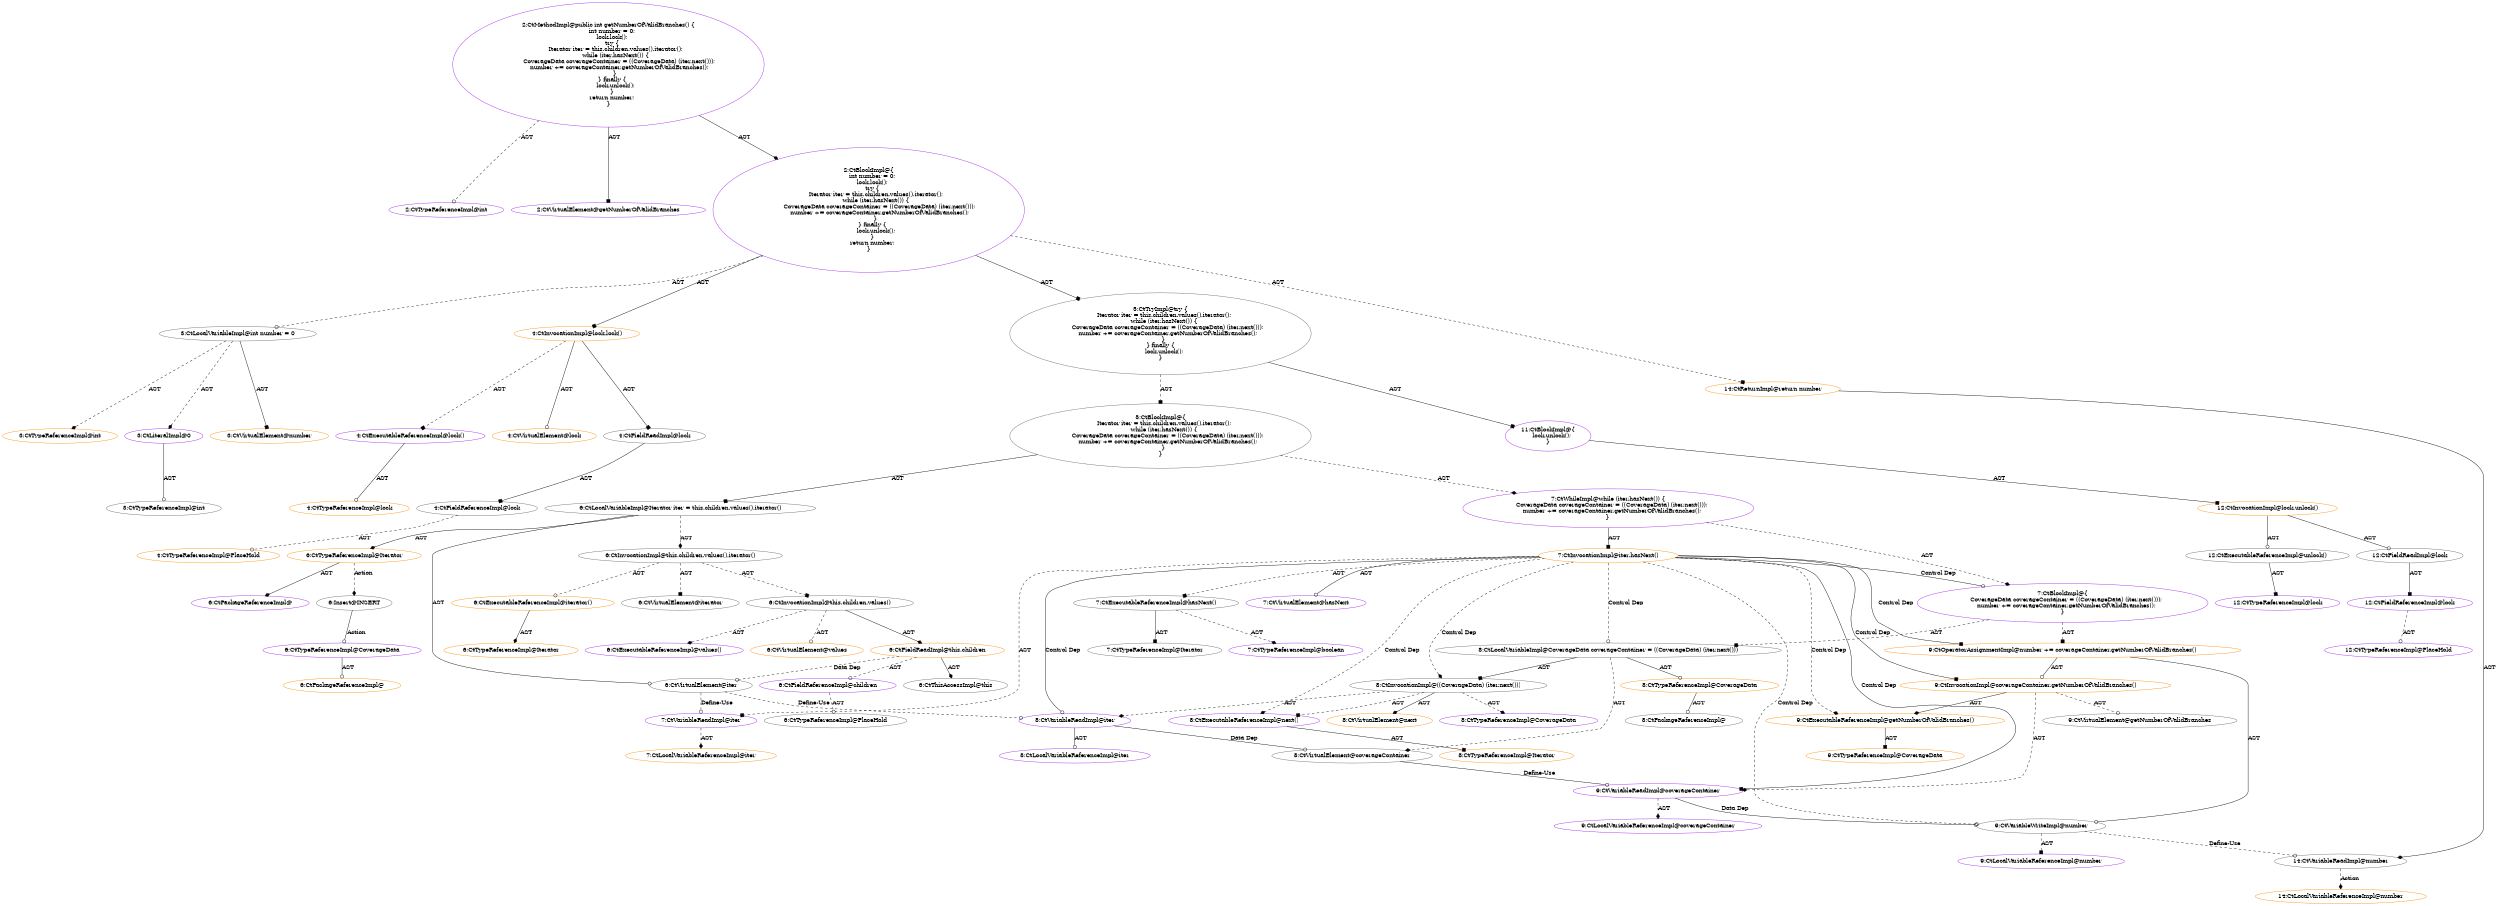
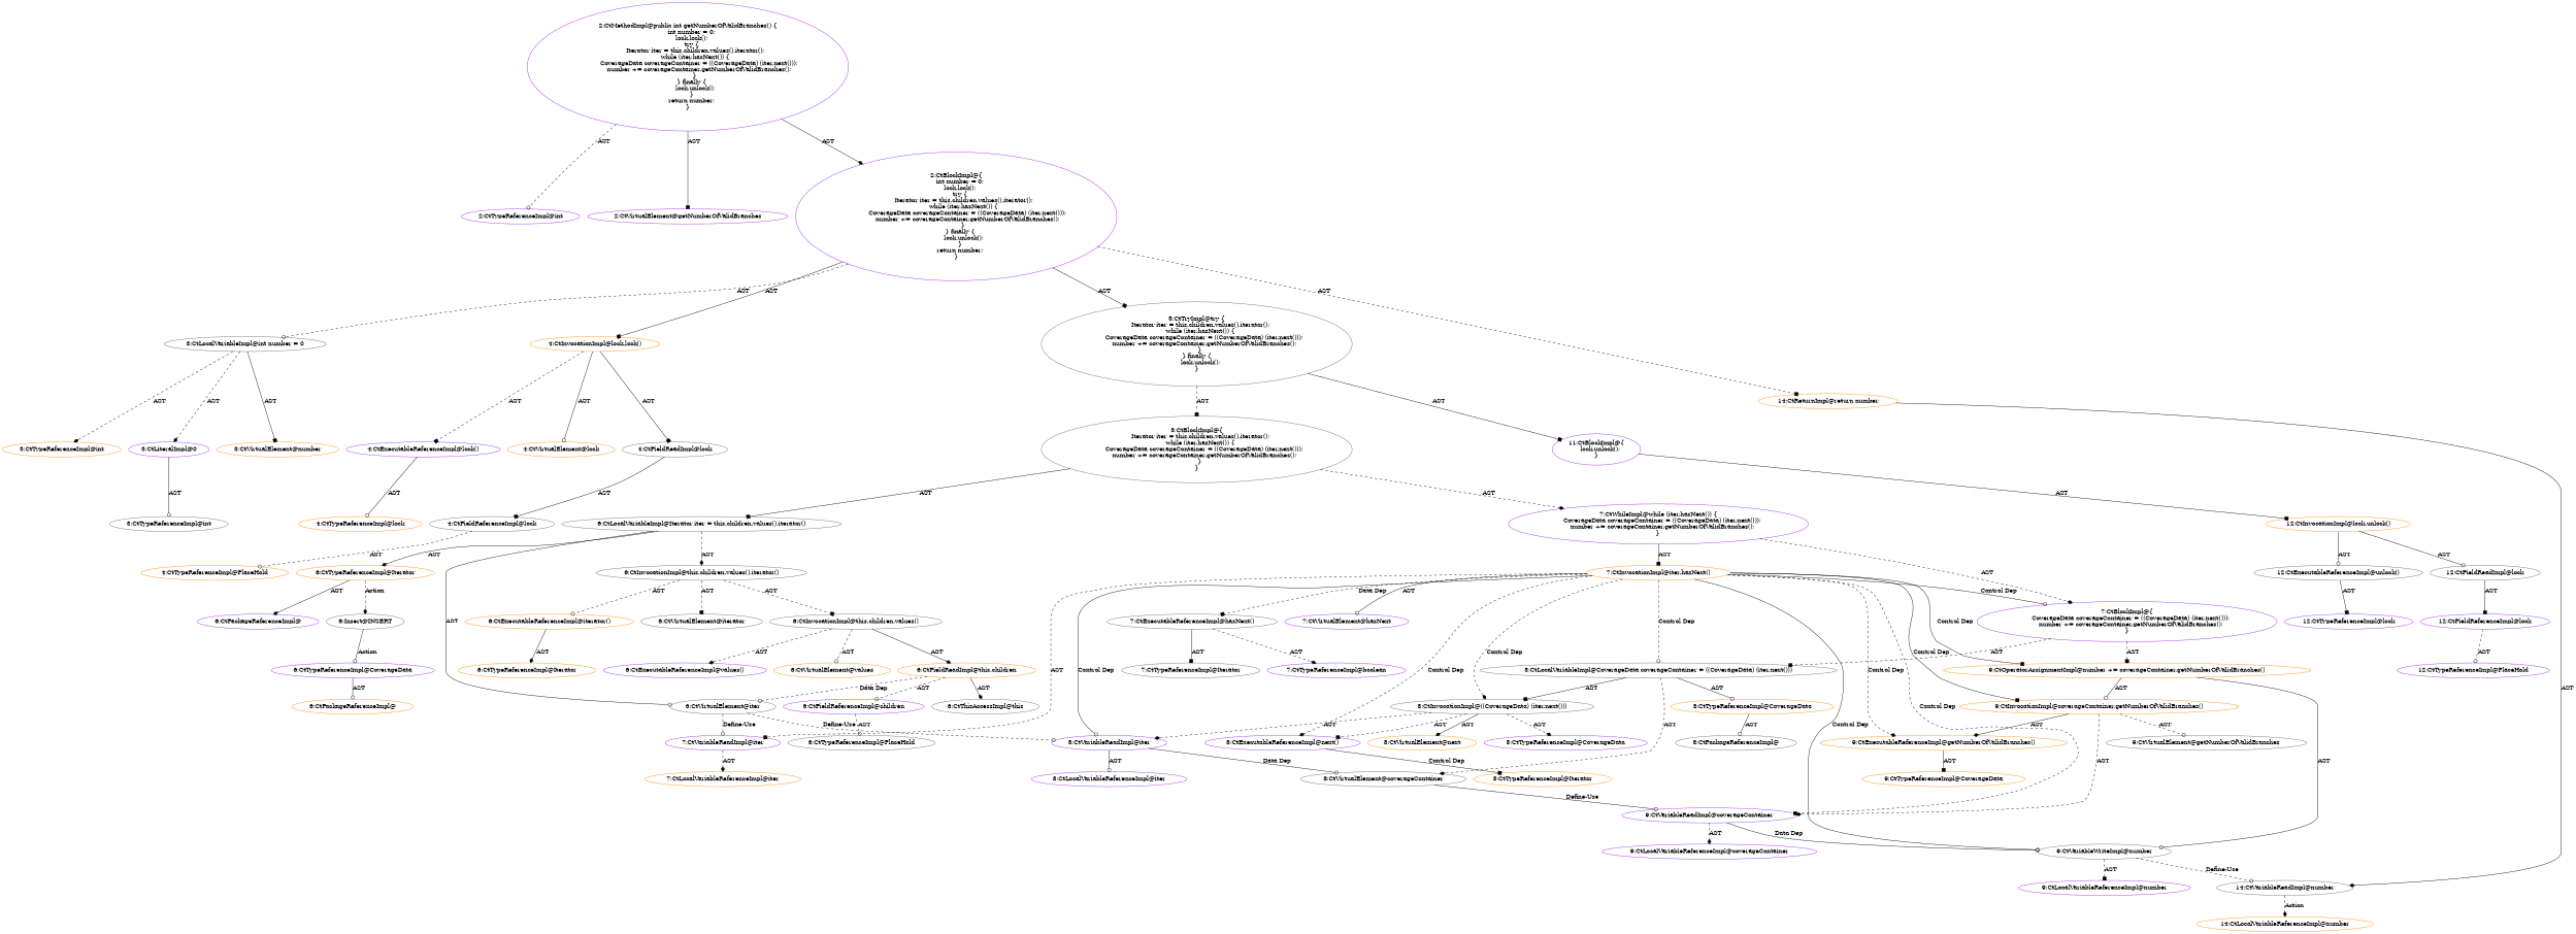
  digraph {
    node [color=purple shape=ellipse]
    edge [arrowhead=odot style=solid]
    n1 [label="2:CtTypeReferenceImpl@int"]
    n2 [label="2:CtVirtualElement@getNumberOfValidBranches"]
    n3 [color=darkorange label="3:CtTypeReferenceImpl@int"]
    n4 [label="3:CtLiteralImpl@0"]
    n5 [color=gray40 label="3:CtTypeReferenceImpl@int"]
    n6 [color=darkorange label="3:CtVirtualElement@number"]
    n7 [color=gray40 label="3:CtLocalVariableImpl@int number = 0"]
    n8 [label="4:CtExecutableReferenceImpl@lock()"]
    n9 [color=darkorange label="4:CtTypeReferenceImpl@lock"]
    n10 [color=darkorange label="4:CtVirtualElement@lock"]
    n11 [color=gray40 label="4:CtFieldReferenceImpl@lock"]
    n12 [color=darkorange label="4:CtTypeReferenceImpl@PlaceHold"]
    n13 [color=gray40 label="4:CtFieldReadImpl@lock"]
    n14 [color=darkorange label="4:CtInvocationImpl@lock.lock()"]
    n15 [color=darkorange label="6:CtTypeReferenceImpl@Iterator"]
    n16 [label="6:CtPackageReferenceImpl@"]
    n17 [color=gray40 label="6:Insert@INSERT"]
    n18 [label="6:CtTypeReferenceImpl@CoverageData"]
    n19 [color=darkorange label="6:CtExecutableReferenceImpl@iterator()"]
    n20 [color=darkorange label="6:CtTypeReferenceImpl@Iterator"]
    n21 [color=gray40 label="6:CtVirtualElement@iterator"]
    n22 [label="6:CtExecutableReferenceImpl@values()"]
    n23 [color=darkorange label="6:CtVirtualElement@values"]
    n24 [label="6:CtFieldReferenceImpl@children"]
    n25 [color=gray40 label="6:CtTypeReferenceImpl@PlaceHold"]
    n26 [color=darkorange label="6:CtFieldReadImpl@this.children"]
    n27 [color=gray40 label="6:CtThisAccessImpl@this"]
    n28 [color=gray40 label="6:CtVirtualElement@iter"]
    n29 [label="7:CtVariableReadImpl@iter"]
    n30 [label="8:CtVariableReadImpl@iter"]
    n31 [color=gray40 label="6:CtInvocationImpl@this.children.values()"]
    n32 [color=gray40 label="6:CtInvocationImpl@this.children.values().iterator()"]
    n33 [color=darkorange label="7:CtLocalVariableReferenceImpl@iter"]
    n34 [label="8:CtLocalVariableReferenceImpl@iter"]
    n35 [color=gray40 label="8:CtVirtualElement@coverageContainer"]
    n36 [color=gray40 label="6:CtLocalVariableImpl@Iterator iter = this.children.values().iterator()"]
    n37 [color=gray40 label="7:CtExecutableReferenceImpl@hasNext()"]
    n38 [color=gray40 label="7:CtTypeReferenceImpl@Iterator"]
    n39 [label="7:CtTypeReferenceImpl@boolean"]
    n40 [label="7:CtVirtualElement@hasNext"]
    n41 [color=darkorange label="7:CtInvocationImpl@iter.hasNext()"]
    n42 [label="8:CtExecutableReferenceImpl@next()"]
    n43 [color=gray40 label="8:CtInvocationImpl@((CoverageData) (iter.next()))"]
    n44 [color=gray40 label="8:CtLocalVariableImpl@CoverageData coverageContainer = ((CoverageData) (iter.next()))"]
    n45 [color=gray40 label="9:CtVariableWriteImpl@number"]
    n46 [color=darkorange label="9:CtExecutableReferenceImpl@getNumberOfValidBranches()"]
    n47 [label="9:CtVariableReadImpl@coverageContainer"]
    n48 [color=darkorange label="9:CtInvocationImpl@coverageContainer.getNumberOfValidBranches()"]
    n49 [color=darkorange label="9:CtOperatorAssignmentImpl@number += coverageContainer.getNumberOfValidBranches()"]
    n50 [label="7:CtBlockImpl@\{\n    CoverageData coverageContainer = ((CoverageData) (iter.next()));\n    number += coverageContainer.getNumberOfValidBranches();\n\}"]
    n51 [color=darkorange label="8:CtTypeReferenceImpl@Iterator"]
    n52 [color=darkorange label="8:CtVirtualElement@next"]
    n53 [label="8:CtTypeReferenceImpl@CoverageData"]
    n54 [color=darkorange label="8:CtTypeReferenceImpl@CoverageData"]
    n55 [label="9:CtLocalVariableReferenceImpl@number"]
    n56 [color=gray40 label="14:CtVariableReadImpl@number"]
    n57 [color=darkorange label="9:CtTypeReferenceImpl@CoverageData"]
    n58 [label="9:CtLocalVariableReferenceImpl@coverageContainer"]
    n59 [color=gray40 label="9:CtVirtualElement@getNumberOfValidBranches"]
    n60 [color=gray40 label="8:CtPackageReferenceImpl@"]
    n61 [color=darkorange label="14:CtLocalVariableReferenceImpl@number"]
    n62 [label="7:CtWhileImpl@while (iter.hasNext()) \{\n    CoverageData coverageContainer = ((CoverageData) (iter.next()));\n    number += coverageContainer.getNumberOfValidBranches();\n\} "]
    n63 [color=gray40 label="5:CtBlockImpl@\{\n    Iterator iter = this.children.values().iterator();\n    while (iter.hasNext()) \{\n        CoverageData coverageContainer = ((CoverageData) (iter.next()));\n        number += coverageContainer.getNumberOfValidBranches();\n    \} \n\}"]
    n64 [color=gray40 label="12:CtExecutableReferenceImpl@unlock()"]
    n65 [label="12:CtTypeReferenceImpl@lock"]
    n66 [label="12:CtFieldReferenceImpl@lock"]
    n67 [label="12:CtTypeReferenceImpl@PlaceHold"]
    n68 [color=gray40 label="12:CtFieldReadImpl@lock"]
    n69 [color=darkorange label="12:CtInvocationImpl@lock.unlock()"]
    n70 [label="11:CtBlockImpl@\{\n    lock.unlock();\n\}"]
    n71 [color=gray40 label="5:CtTryImpl@try \{\n    Iterator iter = this.children.values().iterator();\n    while (iter.hasNext()) \{\n        CoverageData coverageContainer = ((CoverageData) (iter.next()));\n        number += coverageContainer.getNumberOfValidBranches();\n    \} \n\} finally \{\n    lock.unlock();\n\}"]
    n72 [color=darkorange label="14:CtReturnImpl@return number"]
    n73 [label="2:CtBlockImpl@\{\n    int number = 0;\n    lock.lock();\n    try \{\n        Iterator iter = this.children.values().iterator();\n        while (iter.hasNext()) \{\n            CoverageData coverageContainer = ((CoverageData) (iter.next()));\n            number += coverageContainer.getNumberOfValidBranches();\n        \} \n    \} finally \{\n        lock.unlock();\n    \}\n    return number;\n\}"]
    n74 [label="2:CtMethodImpl@public int getNumberOfValidBranches() \{\n    int number = 0;\n    lock.lock();\n    try \{\n        Iterator iter = this.children.values().iterator();\n        while (iter.hasNext()) \{\n            CoverageData coverageContainer = ((CoverageData) (iter.next()));\n            number += coverageContainer.getNumberOfValidBranches();\n        \} \n    \} finally \{\n        lock.unlock();\n    \}\n    return number;\n\}"]
    n75 [color=darkorange label="6:CtPackageReferenceImpl@"]
    n4 -> n5 [label=AST]
    n7 -> n3 [arrowhead=diamond label=AST style=dashed]
    n7 -> n4 [arrowhead=diamond label=AST style=dashed]
    n7 -> n6 [arrowhead=box label=AST]
    n8 -> n9 [label=AST]
    n11 -> n12 [label=AST style=dashed]
    n13 -> n11 [arrowhead=box label=AST]
    n14 -> n8 [arrowhead=box label=AST style=dashed]
    n14 -> n10 [label=AST]
    n14 -> n13 [arrowhead=box label=AST]
    n15 -> n16 [arrowhead=diamond label=AST]
    n15 -> n17 [arrowhead=diamond label=Action style=dashed]
    n17 -> n18 [label=Action]
    n18 -> n75 [label=AST]
    n19 -> n20 [arrowhead=diamond label=AST]
    n24 -> n25 [label=AST style=dashed]
    n26 -> n24 [label=AST style=dashed]
    n26 -> n27 [arrowhead=diamond label=AST]
    n26 -> n28 [label="Data Dep" style=dashed]
    n28 -> n29 [label="Define-Use" style=dashed]
    n28 -> n30 [label="Define-Use" style=dashed]
    n29 -> n33 [arrowhead=diamond label=AST style=dashed]
    n30 -> n34 [label=AST]
    n30 -> n35 [label="Data Dep"]
    n31 -> n22 [arrowhead=diamond label=AST style=dashed]
    n31 -> n23 [label=AST style=dashed]
    n31 -> n26 [arrowhead=diamond label=AST]
    n32 -> n19 [label=AST style=dashed]
    n32 -> n21 [arrowhead=box label=AST style=dashed]
    n32 -> n31 [arrowhead=box label=AST style=dashed]
    n35 -> n47 [label="Define-Use"]
    n36 -> n15 [arrowhead=diamond label=AST]
    n36 -> n28 [label=AST]
    n36 -> n32 [arrowhead=diamond label=AST style=dashed]
    n37 -> n38 [arrowhead=box label=AST]
    n37 -> n39 [arrowhead=diamond label=AST style=dashed]
    n41 -> n29 [arrowhead=box label=AST style=dashed]
    n41 -> n30 [label="Control Dep"]
-   n41 -> n37 [arrowhead=box label=AST style=dashed]
+   n41 -> n37 [arrowhead=box label="Data Dep" style=dashed]
    n41 -> n40 [label=AST]
    n41 -> n42 [arrowhead=diamond label="Control Dep" style=dashed]
    n41 -> n43 [arrowhead=diamond label="Control Dep" style=dashed]
    n41 -> n44 [label="Control Dep" style=dashed]
-   n41 -> n45 [label="Control Dep" style=dashed]
+   n41 -> n45 [label="Control Dep"]
    n41 -> n46 [arrowhead=diamond label="Control Dep" style=dashed]
-   n41 -> n47 [arrowhead=box label="Control Dep"]
+   n41 -> n47 [arrowhead=box label="Control Dep" style=dashed]
    n41 -> n48 [arrowhead=box label="Control Dep"]
    n41 -> n49 [arrowhead=box label="Control Dep"]
    n41 -> n50 [label="Control Dep"]
-   n42 -> n51 [arrowhead=box label=AST]
+   n42 -> n51 [arrowhead=box label="Control Dep"]
    n43 -> n30 [arrowhead=diamond label=AST style=dashed]
    n43 -> n42 [arrowhead=box label=AST style=dashed]
    n43 -> n52 [arrowhead=diamond label=AST]
    n43 -> n53 [arrowhead=diamond label=AST style=dashed]
    n44 -> n35 [arrowhead=diamond label=AST style=dashed]
    n44 -> n43 [arrowhead=box label=AST]
    n44 -> n54 [label=AST]
    n45 -> n55 [arrowhead=box label=AST style=dashed]
    n45 -> n56 [label="Define-Use" style=dashed]
    n46 -> n57 [arrowhead=box label=AST]
    n47 -> n45 [label="Data Dep"]
    n47 -> n58 [arrowhead=diamond label=AST style=dashed]
    n48 -> n46 [arrowhead=diamond label=AST]
    n48 -> n47 [arrowhead=diamond label=AST style=dashed]
    n48 -> n59 [label=AST style=dashed]
    n49 -> n45 [label=AST]
    n49 -> n48 [label=AST]
    n50 -> n44 [arrowhead=box label=AST style=dashed]
    n50 -> n49 [arrowhead=box label=AST style=dashed]
    n54 -> n60 [label=AST]
    n56 -> n61 [arrowhead=diamond label=Action style=dashed]
    n62 -> n41 [arrowhead=box label=AST]
    n62 -> n50 [arrowhead=diamond label=AST style=dashed]
    n63 -> n36 [arrowhead=box label=AST]
    n63 -> n62 [arrowhead=diamond label=AST style=dashed]
    n64 -> n65 [arrowhead=box label=AST]
    n66 -> n67 [label=AST style=dashed]
    n68 -> n66 [arrowhead=box label=AST]
    n69 -> n64 [label=AST]
    n69 -> n68 [label=AST]
    n70 -> n69 [arrowhead=box label=AST]
    n71 -> n63 [arrowhead=box label=AST style=dashed]
    n71 -> n70 [arrowhead=box label=AST]
    n72 -> n56 [arrowhead=diamond label=AST]
    n73 -> n7 [label=AST style=dashed]
    n73 -> n14 [arrowhead=box label=AST]
    n73 -> n71 [arrowhead=box label=AST]
    n73 -> n72 [arrowhead=box label=AST style=dashed]
    n74 -> n1 [label=AST style=dashed]
    n74 -> n2 [arrowhead=box label=AST]
    n74 -> n73 [arrowhead=diamond label=AST]
  }
